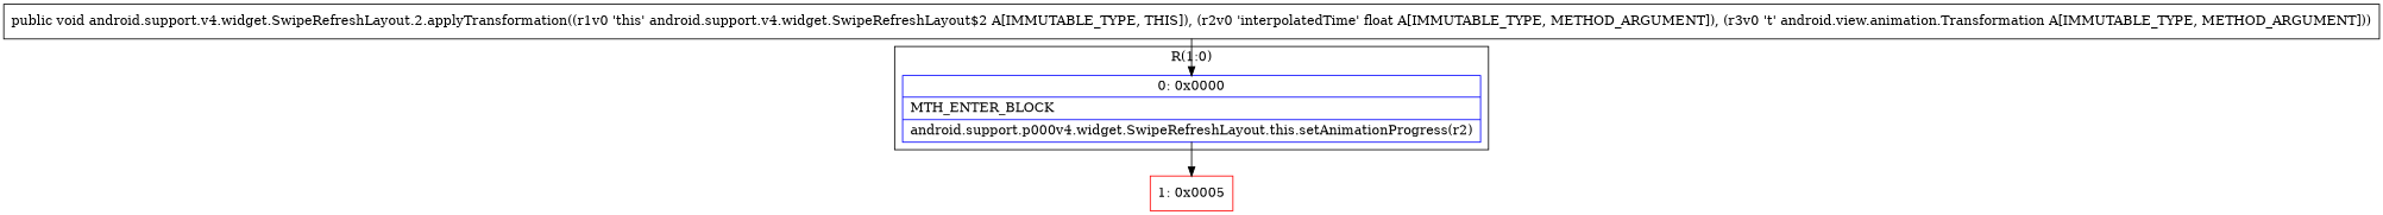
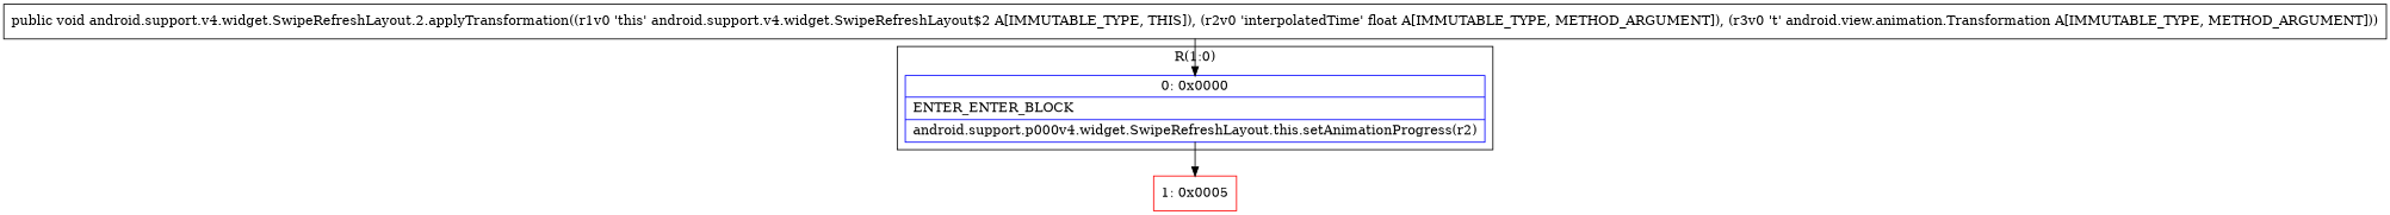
  digraph {
    node [shape=record]
-   n1 [color=blue label="{0\:\ 0x0000|MTH_ENTER_BLOCK\l|android.support.p000v4.widget.SwipeRefreshLayout.this.setAnimationProgress(r2)\l}"]
+   n1 [color=blue label="{0\:\ 0x0000|ENTER_ENTER_BLOCK\l|android.support.p000v4.widget.SwipeRefreshLayout.this.setAnimationProgress(r2)\l}"]
    n2 [color=red label="{1\:\ 0x0005}"]
    n3 [label="{public void android.support.v4.widget.SwipeRefreshLayout.2.applyTransformation((r1v0 'this' android.support.v4.widget.SwipeRefreshLayout$2 A[IMMUTABLE_TYPE, THIS]), (r2v0 'interpolatedTime' float A[IMMUTABLE_TYPE, METHOD_ARGUMENT]), (r3v0 't' android.view.animation.Transformation A[IMMUTABLE_TYPE, METHOD_ARGUMENT])) }"]
    subgraph cluster_1 {
      label="R(1:0)"
      n1
    }
    n1 -> n2
    n3 -> n1
  }
